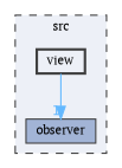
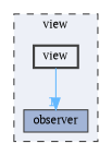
  digraph {
    compound=true
    fontname="PT Serif"
    node [color=grey25 fontname="PT Serif" fontsize=10 shape=box]
    n1 [fillcolor="#a2b4d6" height=0.2 label=observer style=filled width=0.4]
    n2 [fillcolor="#edf0f7" height=0.2 label=view style="filled,bold" width=0.4]
    subgraph cluster_1 {
      bgcolor="#edf0f7"
      fontsize=10
-     label=src
+     label=view
      pencolor=grey25
      style="filled,dashed"
      n1
      n2
    }
    n2 -> n1 [color=steelblue1 fontcolor=steelblue1 fontname="PT Serif" fontsize=10 headlabel=1 labeldistance=1.5 labelfontname=Helvetica labelfontsize=10]
  }
